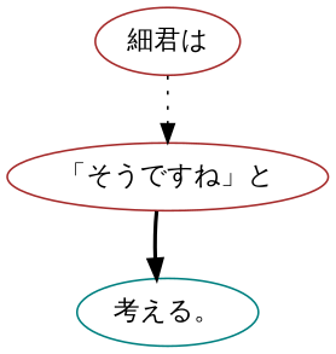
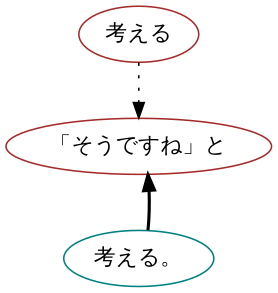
  digraph {
    node [color=brown]
    n1 [label="「そうですね」と"]
    n2 [color=teal label="考える。"]
-   n3 [label="細君は"]
-   n1 -> n2 [style=bold]
+   n3 [label="考える"]
+   n2 -> n1 [style=bold]
    n3 -> n1 [style=dotted]
  }
